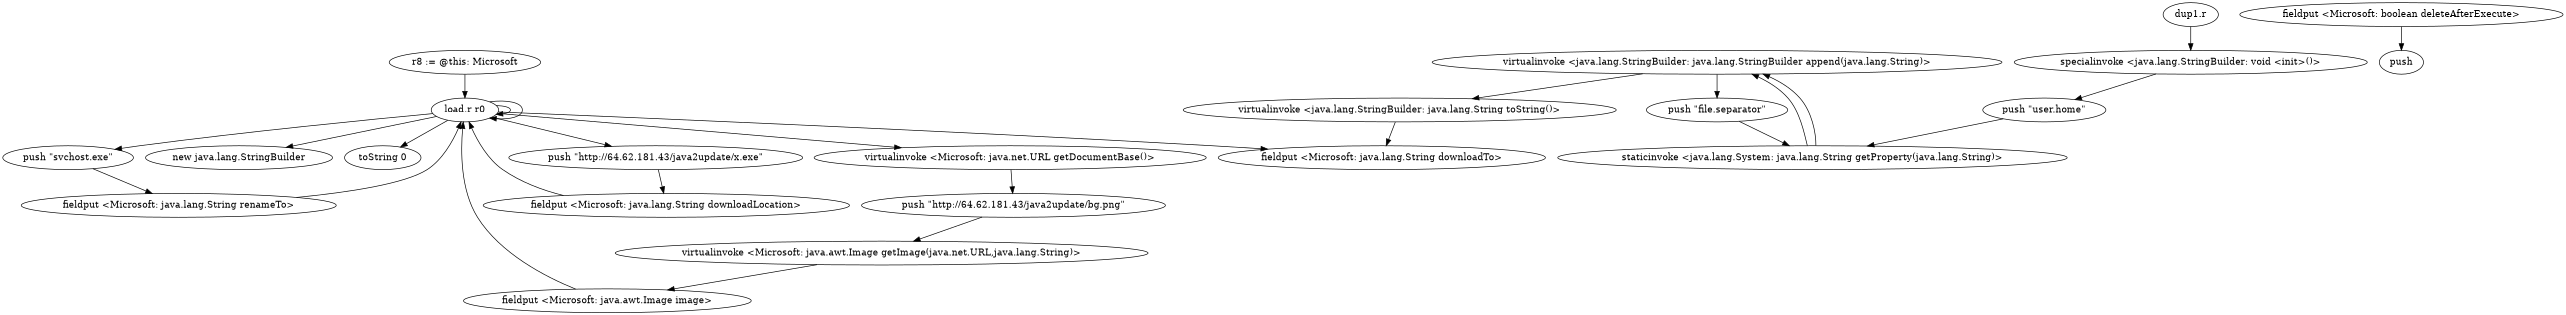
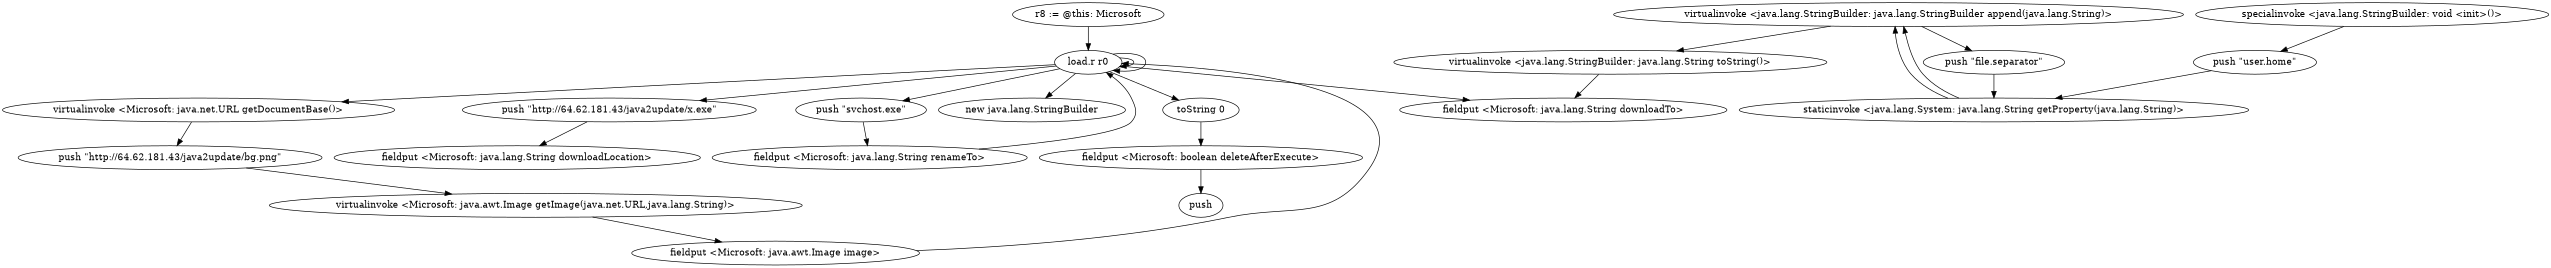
  digraph {
    n1 [label="r8 := @this: Microsoft"]
    "load.r r0"
    "virtualinvoke <Microsoft: java.net.URL getDocumentBase()>"
    "push \"http://64.62.181.43/java2update/x.exe\""
    "push \"svchost.exe\""
    "new java.lang.StringBuilder"
    n7 [label="toString 0"]
    "fieldput <Microsoft: java.lang.String downloadTo>"
    "push \"http://64.62.181.43/java2update/bg.png\""
    "fieldput <Microsoft: java.lang.String downloadLocation>"
    "fieldput <Microsoft: java.lang.String renameTo>"
    "fieldput <Microsoft: boolean deleteAfterExecute>"
    "virtualinvoke <Microsoft: java.awt.Image getImage(java.net.URL,java.lang.String)>"
    "fieldput <Microsoft: java.awt.Image image>"
-   "dup1.r"
    "specialinvoke <java.lang.StringBuilder: void <init>()>"
    "push \"user.home\""
    "staticinvoke <java.lang.System: java.lang.String getProperty(java.lang.String)>"
    "virtualinvoke <java.lang.StringBuilder: java.lang.StringBuilder append(java.lang.String)>"
    "push \"file.separator\""
    "virtualinvoke <java.lang.StringBuilder: java.lang.String toString()>"
    n22 [label=push]
    n1 -> "load.r r0"
    "load.r r0" -> "load.r r0"
    "load.r r0" -> "load.r r0"
    "load.r r0" -> "virtualinvoke <Microsoft: java.net.URL getDocumentBase()>"
    "load.r r0" -> "push \"http://64.62.181.43/java2update/x.exe\""
    "load.r r0" -> "push \"svchost.exe\""
    "load.r r0" -> "new java.lang.StringBuilder"
    "load.r r0" -> n7
    "load.r r0" -> "fieldput <Microsoft: java.lang.String downloadTo>"
    "virtualinvoke <Microsoft: java.net.URL getDocumentBase()>" -> "push \"http://64.62.181.43/java2update/bg.png\""
    "push \"http://64.62.181.43/java2update/x.exe\"" -> "fieldput <Microsoft: java.lang.String downloadLocation>"
    "push \"svchost.exe\"" -> "fieldput <Microsoft: java.lang.String renameTo>"
+   n7 -> "fieldput <Microsoft: boolean deleteAfterExecute>"
    "push \"http://64.62.181.43/java2update/bg.png\"" -> "virtualinvoke <Microsoft: java.awt.Image getImage(java.net.URL,java.lang.String)>"
-   "fieldput <Microsoft: java.lang.String downloadLocation>" -> "load.r r0"
    "fieldput <Microsoft: java.lang.String renameTo>" -> "load.r r0"
    "fieldput <Microsoft: boolean deleteAfterExecute>" -> n22
    "virtualinvoke <Microsoft: java.awt.Image getImage(java.net.URL,java.lang.String)>" -> "fieldput <Microsoft: java.awt.Image image>"
    "fieldput <Microsoft: java.awt.Image image>" -> "load.r r0"
-   "dup1.r" -> "specialinvoke <java.lang.StringBuilder: void <init>()>"
    "specialinvoke <java.lang.StringBuilder: void <init>()>" -> "push \"user.home\""
    "push \"user.home\"" -> "staticinvoke <java.lang.System: java.lang.String getProperty(java.lang.String)>"
    "staticinvoke <java.lang.System: java.lang.String getProperty(java.lang.String)>" -> "virtualinvoke <java.lang.StringBuilder: java.lang.StringBuilder append(java.lang.String)>"
    "staticinvoke <java.lang.System: java.lang.String getProperty(java.lang.String)>" -> "virtualinvoke <java.lang.StringBuilder: java.lang.StringBuilder append(java.lang.String)>"
    "virtualinvoke <java.lang.StringBuilder: java.lang.StringBuilder append(java.lang.String)>" -> "push \"file.separator\""
    "virtualinvoke <java.lang.StringBuilder: java.lang.StringBuilder append(java.lang.String)>" -> "virtualinvoke <java.lang.StringBuilder: java.lang.String toString()>"
    "push \"file.separator\"" -> "staticinvoke <java.lang.System: java.lang.String getProperty(java.lang.String)>"
    "virtualinvoke <java.lang.StringBuilder: java.lang.String toString()>" -> "fieldput <Microsoft: java.lang.String downloadTo>"
  }
